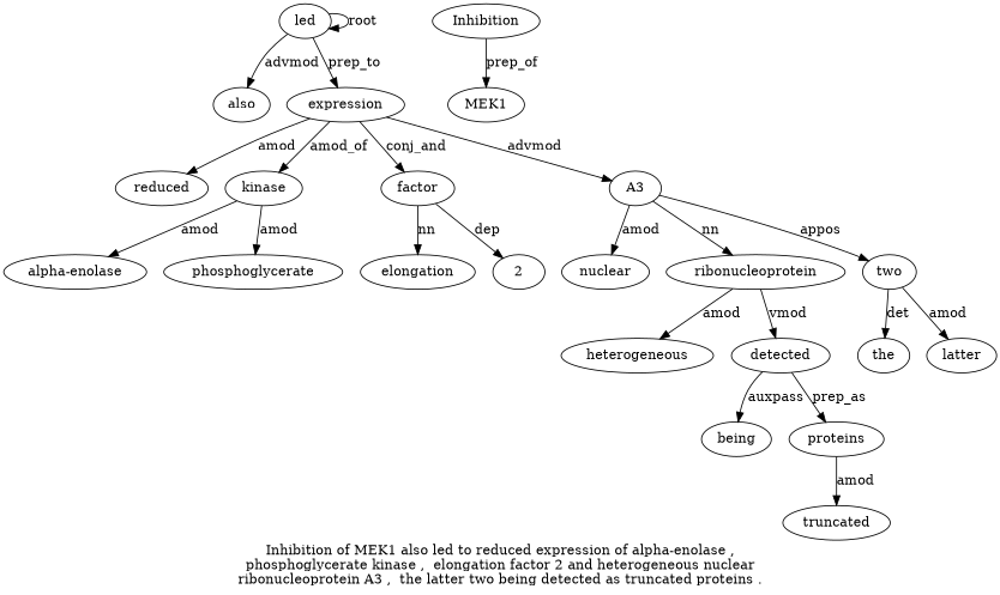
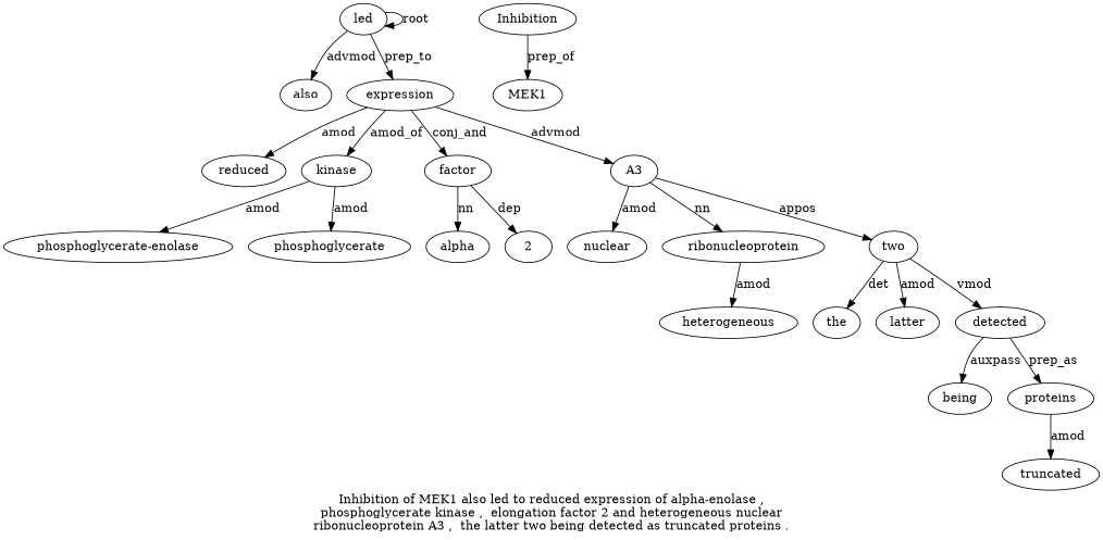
  digraph {
    label="Inhibition of MEK1 also led to reduced expression of alpha-enolase ,\nphosphoglycerate kinase ,  elongation factor 2 and heterogeneous nuclear\nribonucleoprotein A3 ,  the latter two being detected as truncated proteins ."
    node [fillcolor=white style=filled]
    n1 [label=led]
    n2 [label=also]
    n3 [label=expression]
    n4 [label=Inhibition]
    n5 [label=MEK1]
    n6 [label=reduced]
    n7 [label=kinase]
    n8 [label=factor]
    n9 [label=A3]
-   n10 [label="alpha-enolase"]
+   n10 [label="phosphoglycerate-enolase"]
    n11 [label=phosphoglycerate]
-   n12 [label=elongation]
+   n12 [label=alpha]
    n13 [label=2]
    n14 [label=nuclear]
    n15 [label=ribonucleoprotein]
    n16 [label=two]
    n17 [label=heterogeneous]
    n18 [label=the]
    n19 [label=latter]
    n20 [label=detected]
    n21 [label=being]
    n22 [label=proteins]
    n23 [label=truncated]
    n1 -> n1 [label=root]
    n1 -> n2 [label=advmod]
    n1 -> n3 [label=prep_to]
    n3 -> n6 [label=amod]
    n3 -> n7 [label=amod_of]
    n3 -> n8 [label=conj_and]
    n3 -> n9 [label=advmod]
    n4 -> n5 [label=prep_of]
    n7 -> n10 [label=amod]
    n7 -> n11 [label=amod]
    n8 -> n12 [label=nn]
    n8 -> n13 [label=dep]
    n9 -> n14 [label=amod]
    n9 -> n15 [label=nn]
    n9 -> n16 [label=appos]
    n15 -> n17 [label=amod]
    n16 -> n18 [label=det]
    n16 -> n19 [label=amod]
-   n15 -> n20 [label=vmod]
+   n16 -> n20 [label=vmod]
    n20 -> n21 [label=auxpass]
    n20 -> n22 [label=prep_as]
    n22 -> n23 [label=amod]
  }
